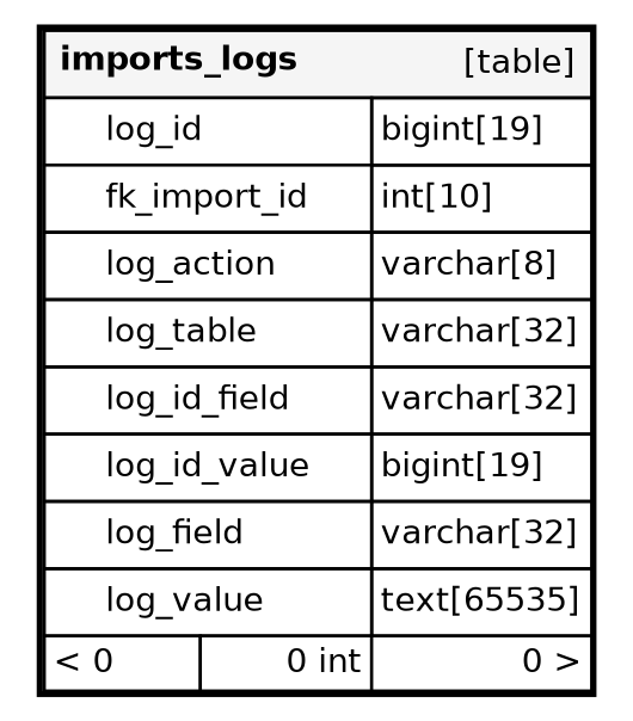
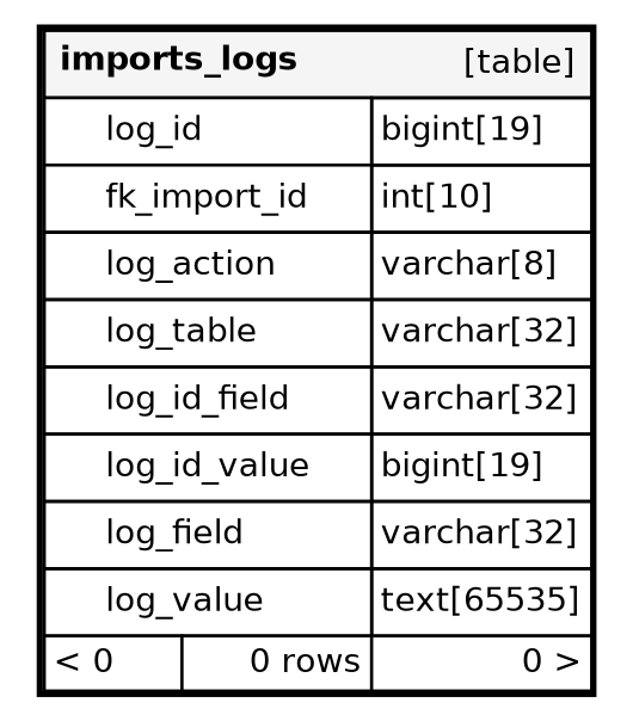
  digraph {
    bgcolor="#ffffff"
    fontname=Helvetica
    fontsize=11
    nodesep=0.18
    rankdir=TB
    ranksep=0.46
    ration=compress
-   n1 [fontname=Helvetica fontsize=11 label=<     <TABLE BORDER="2" CELLBORDER="1" CELLSPACING="0" BGCOLOR="#ffffff">       <TR><TD COLSPAN="4"  BGCOLOR="#f5f5f5"><TABLE BORDER="0" CELLSPACING="0"><TR><TD ALIGN="LEFT"><B>imports_logs</B></TD><TD ALIGN="RIGHT">[table]</TD></TR></TABLE></TD></TR>       <TR><TD PORT="log_id" COLSPAN="2" BGCOLOR="#ffffff" ALIGN="LEFT"><TABLE BORDER="0" CELLSPACING="0" ALIGN="LEFT"><TR ALIGN="LEFT"><TD ALIGN="LEFT" FIXEDSIZE="TRUE" WIDTH="15" HEIGHT="16"></TD><TD ALIGN="LEFT" FIXEDSIZE="TRUE" WIDTH="86" HEIGHT="16">log_id</TD></TR></TABLE></TD><TD PORT="log_id.type" ALIGN="LEFT">bigint[19]</TD></TR>       <TR><TD PORT="fk_import_id" COLSPAN="2" BGCOLOR="#ffffff" ALIGN="LEFT"><TABLE BORDER="0" CELLSPACING="0" ALIGN="LEFT"><TR ALIGN="LEFT"><TD ALIGN="LEFT" FIXEDSIZE="TRUE" WIDTH="15" HEIGHT="16"></TD><TD ALIGN="LEFT" FIXEDSIZE="TRUE" WIDTH="86" HEIGHT="16">fk_import_id</TD></TR></TABLE></TD><TD PORT="fk_import_id.type" ALIGN="LEFT">int[10]</TD></TR>       <TR><TD PORT="log_action" COLSPAN="2" ALIGN="LEFT"><TABLE BORDER="0" CELLSPACING="0" ALIGN="LEFT"><TR ALIGN="LEFT"><TD ALIGN="LEFT" FIXEDSIZE="TRUE" WIDTH="15" HEIGHT="16"></TD><TD ALIGN="LEFT" FIXEDSIZE="TRUE" WIDTH="86" HEIGHT="16">log_action</TD></TR></TABLE></TD><TD PORT="log_action.type" ALIGN="LEFT">varchar[8]</TD></TR>       <TR><TD PORT="log_table" COLSPAN="2" ALIGN="LEFT"><TABLE BORDER="0" CELLSPACING="0" ALIGN="LEFT"><TR ALIGN="LEFT"><TD ALIGN="LEFT" FIXEDSIZE="TRUE" WIDTH="15" HEIGHT="16"></TD><TD ALIGN="LEFT" FIXEDSIZE="TRUE" WIDTH="86" HEIGHT="16">log_table</TD></TR></TABLE></TD><TD PORT="log_table.type" ALIGN="LEFT">varchar[32]</TD></TR>       <TR><TD PORT="log_id_field" COLSPAN="2" ALIGN="LEFT"><TABLE BORDER="0" CELLSPACING="0" ALIGN="LEFT"><TR ALIGN="LEFT"><TD ALIGN="LEFT" FIXEDSIZE="TRUE" WIDTH="15" HEIGHT="16"></TD><TD ALIGN="LEFT" FIXEDSIZE="TRUE" WIDTH="86" HEIGHT="16">log_id_field</TD></TR></TABLE></TD><TD PORT="log_id_field.type" ALIGN="LEFT">varchar[32]</TD></TR>       <TR><TD PORT="log_id_value" COLSPAN="2" ALIGN="LEFT"><TABLE BORDER="0" CELLSPACING="0" ALIGN="LEFT"><TR ALIGN="LEFT"><TD ALIGN="LEFT" FIXEDSIZE="TRUE" WIDTH="15" HEIGHT="16"></TD><TD ALIGN="LEFT" FIXEDSIZE="TRUE" WIDTH="86" HEIGHT="16">log_id_value</TD></TR></TABLE></TD><TD PORT="log_id_value.type" ALIGN="LEFT">bigint[19]</TD></TR>       <TR><TD PORT="log_field" COLSPAN="2" ALIGN="LEFT"><TABLE BORDER="0" CELLSPACING="0" ALIGN="LEFT"><TR ALIGN="LEFT"><TD ALIGN="LEFT" FIXEDSIZE="TRUE" WIDTH="15" HEIGHT="16"></TD><TD ALIGN="LEFT" FIXEDSIZE="TRUE" WIDTH="86" HEIGHT="16">log_field</TD></TR></TABLE></TD><TD PORT="log_field.type" ALIGN="LEFT">varchar[32]</TD></TR>       <TR><TD PORT="log_value" COLSPAN="2" ALIGN="LEFT"><TABLE BORDER="0" CELLSPACING="0" ALIGN="LEFT"><TR ALIGN="LEFT"><TD ALIGN="LEFT" FIXEDSIZE="TRUE" WIDTH="15" HEIGHT="16"></TD><TD ALIGN="LEFT" FIXEDSIZE="TRUE" WIDTH="86" HEIGHT="16">log_value</TD></TR></TABLE></TD><TD PORT="log_value.type" ALIGN="LEFT">text[65535]</TD></TR>       <TR><TD ALIGN="LEFT" BGCOLOR="#ffffff">&lt; 0</TD><TD ALIGN="RIGHT" BGCOLOR="#ffffff">0 int</TD><TD ALIGN="RIGHT" BGCOLOR="#ffffff">0 &gt;</TD></TR>     </TABLE>> shape=plaintext]
+   n1 [fontname=Helvetica fontsize=11 label=<     <TABLE BORDER="2" CELLBORDER="1" CELLSPACING="0" BGCOLOR="#ffffff">       <TR><TD COLSPAN="4"  BGCOLOR="#f5f5f5"><TABLE BORDER="0" CELLSPACING="0"><TR><TD ALIGN="LEFT"><B>imports_logs</B></TD><TD ALIGN="RIGHT">[table]</TD></TR></TABLE></TD></TR>       <TR><TD PORT="log_id" COLSPAN="2" BGCOLOR="#ffffff" ALIGN="LEFT"><TABLE BORDER="0" CELLSPACING="0" ALIGN="LEFT"><TR ALIGN="LEFT"><TD ALIGN="LEFT" FIXEDSIZE="TRUE" WIDTH="15" HEIGHT="16"></TD><TD ALIGN="LEFT" FIXEDSIZE="TRUE" WIDTH="86" HEIGHT="16">log_id</TD></TR></TABLE></TD><TD PORT="log_id.type" ALIGN="LEFT">bigint[19]</TD></TR>       <TR><TD PORT="fk_import_id" COLSPAN="2" BGCOLOR="#ffffff" ALIGN="LEFT"><TABLE BORDER="0" CELLSPACING="0" ALIGN="LEFT"><TR ALIGN="LEFT"><TD ALIGN="LEFT" FIXEDSIZE="TRUE" WIDTH="15" HEIGHT="16"></TD><TD ALIGN="LEFT" FIXEDSIZE="TRUE" WIDTH="86" HEIGHT="16">fk_import_id</TD></TR></TABLE></TD><TD PORT="fk_import_id.type" ALIGN="LEFT">int[10]</TD></TR>       <TR><TD PORT="log_action" COLSPAN="2" ALIGN="LEFT"><TABLE BORDER="0" CELLSPACING="0" ALIGN="LEFT"><TR ALIGN="LEFT"><TD ALIGN="LEFT" FIXEDSIZE="TRUE" WIDTH="15" HEIGHT="16"></TD><TD ALIGN="LEFT" FIXEDSIZE="TRUE" WIDTH="86" HEIGHT="16">log_action</TD></TR></TABLE></TD><TD PORT="log_action.type" ALIGN="LEFT">varchar[8]</TD></TR>       <TR><TD PORT="log_table" COLSPAN="2" ALIGN="LEFT"><TABLE BORDER="0" CELLSPACING="0" ALIGN="LEFT"><TR ALIGN="LEFT"><TD ALIGN="LEFT" FIXEDSIZE="TRUE" WIDTH="15" HEIGHT="16"></TD><TD ALIGN="LEFT" FIXEDSIZE="TRUE" WIDTH="86" HEIGHT="16">log_table</TD></TR></TABLE></TD><TD PORT="log_table.type" ALIGN="LEFT">varchar[32]</TD></TR>       <TR><TD PORT="log_id_field" COLSPAN="2" ALIGN="LEFT"><TABLE BORDER="0" CELLSPACING="0" ALIGN="LEFT"><TR ALIGN="LEFT"><TD ALIGN="LEFT" FIXEDSIZE="TRUE" WIDTH="15" HEIGHT="16"></TD><TD ALIGN="LEFT" FIXEDSIZE="TRUE" WIDTH="86" HEIGHT="16">log_id_field</TD></TR></TABLE></TD><TD PORT="log_id_field.type" ALIGN="LEFT">varchar[32]</TD></TR>       <TR><TD PORT="log_id_value" COLSPAN="2" ALIGN="LEFT"><TABLE BORDER="0" CELLSPACING="0" ALIGN="LEFT"><TR ALIGN="LEFT"><TD ALIGN="LEFT" FIXEDSIZE="TRUE" WIDTH="15" HEIGHT="16"></TD><TD ALIGN="LEFT" FIXEDSIZE="TRUE" WIDTH="86" HEIGHT="16">log_id_value</TD></TR></TABLE></TD><TD PORT="log_id_value.type" ALIGN="LEFT">bigint[19]</TD></TR>       <TR><TD PORT="log_field" COLSPAN="2" ALIGN="LEFT"><TABLE BORDER="0" CELLSPACING="0" ALIGN="LEFT"><TR ALIGN="LEFT"><TD ALIGN="LEFT" FIXEDSIZE="TRUE" WIDTH="15" HEIGHT="16"></TD><TD ALIGN="LEFT" FIXEDSIZE="TRUE" WIDTH="86" HEIGHT="16">log_field</TD></TR></TABLE></TD><TD PORT="log_field.type" ALIGN="LEFT">varchar[32]</TD></TR>       <TR><TD PORT="log_value" COLSPAN="2" ALIGN="LEFT"><TABLE BORDER="0" CELLSPACING="0" ALIGN="LEFT"><TR ALIGN="LEFT"><TD ALIGN="LEFT" FIXEDSIZE="TRUE" WIDTH="15" HEIGHT="16"></TD><TD ALIGN="LEFT" FIXEDSIZE="TRUE" WIDTH="86" HEIGHT="16">log_value</TD></TR></TABLE></TD><TD PORT="log_value.type" ALIGN="LEFT">text[65535]</TD></TR>       <TR><TD ALIGN="LEFT" BGCOLOR="#ffffff">&lt; 0</TD><TD ALIGN="RIGHT" BGCOLOR="#ffffff">0 rows</TD><TD ALIGN="RIGHT" BGCOLOR="#ffffff">0 &gt;</TD></TR>     </TABLE>> shape=plaintext]
  }
